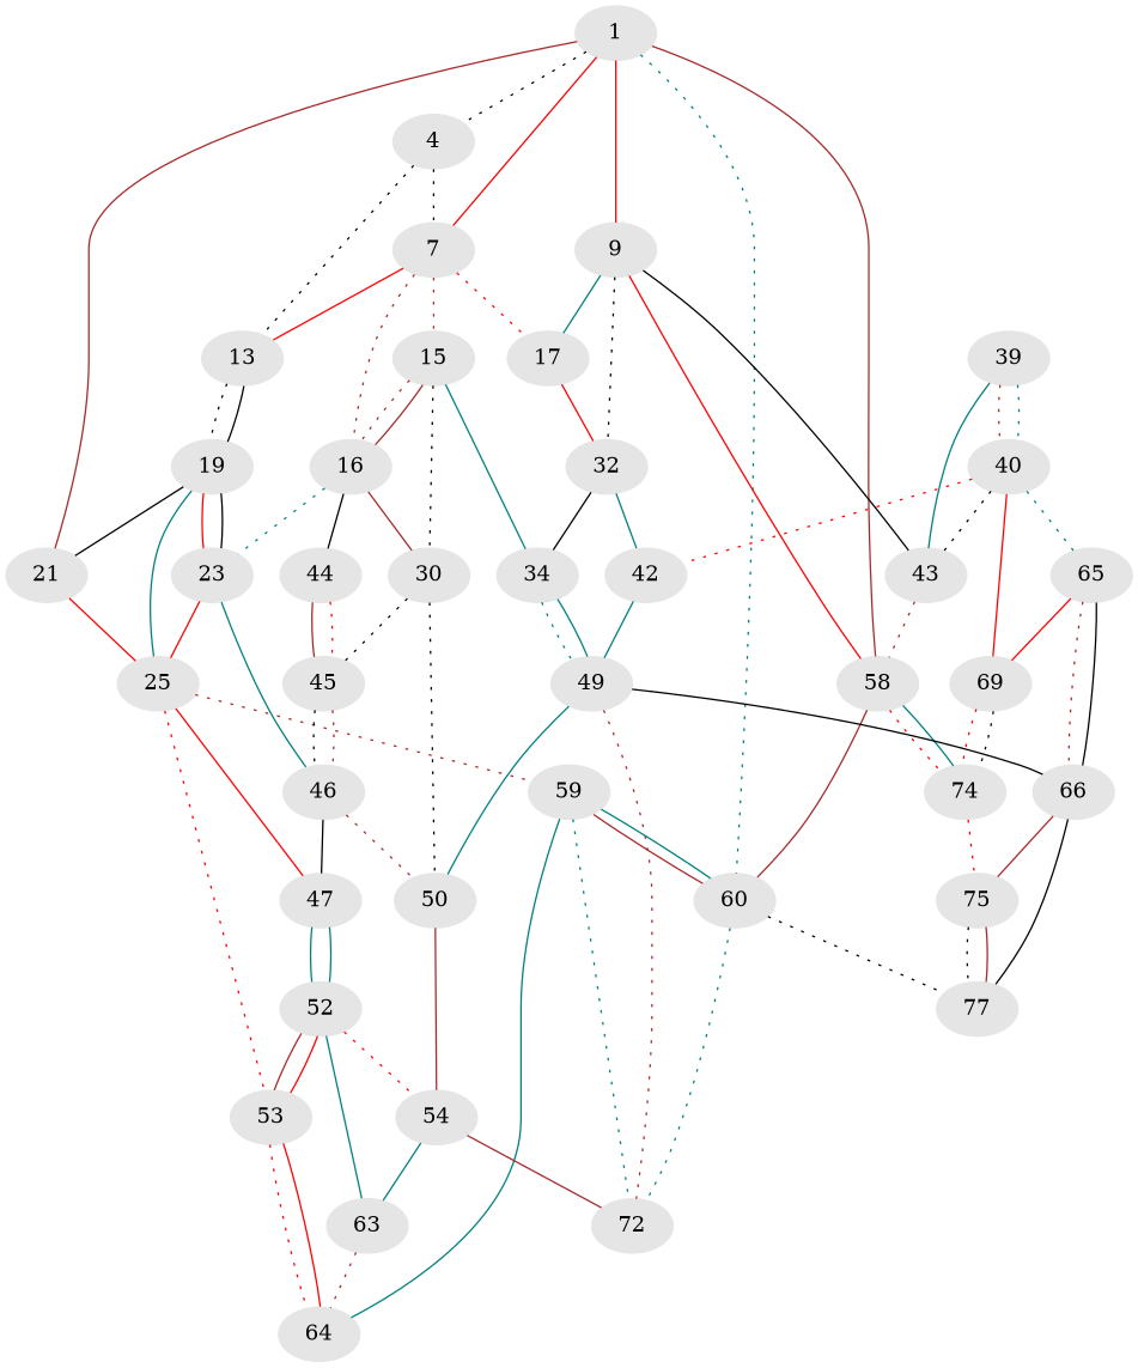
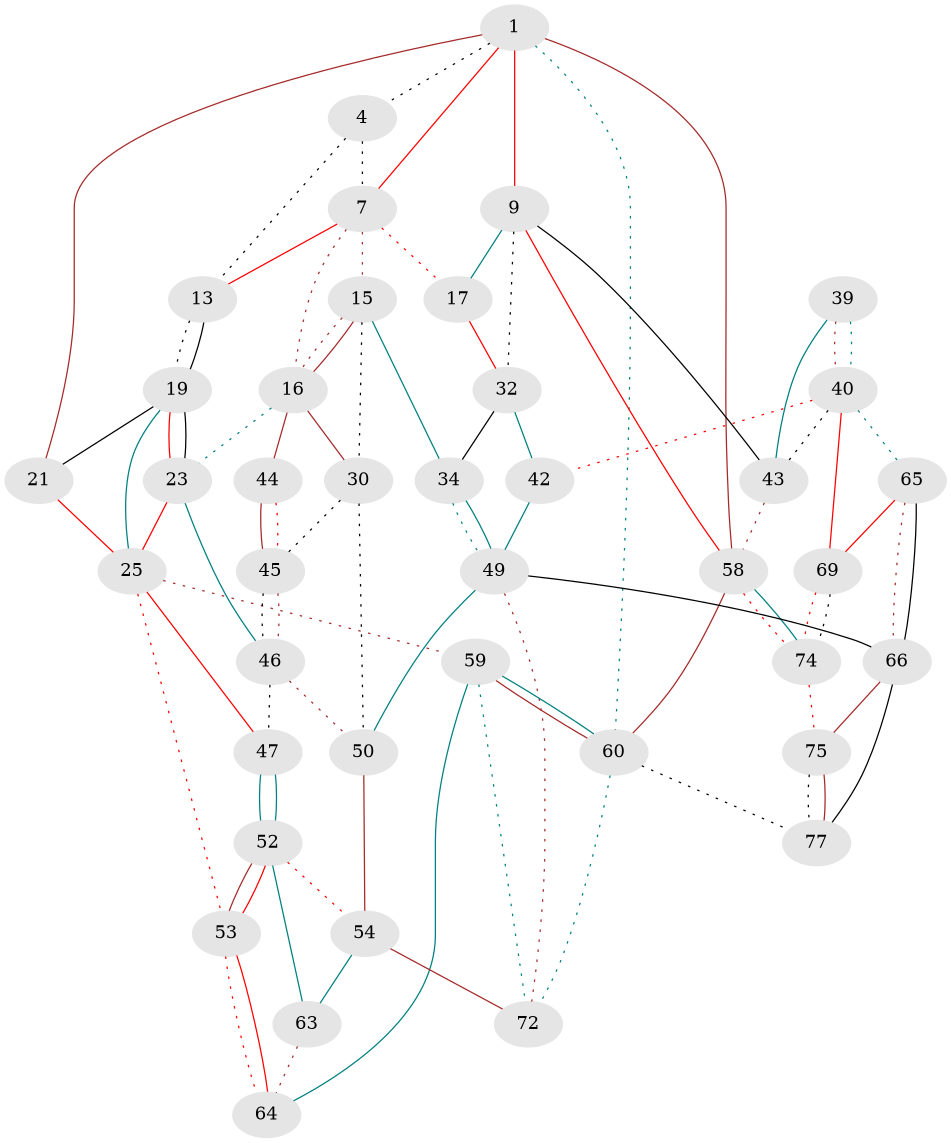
  graph {
    node [color=gray90 style=filled]
    edge [color=brown style=solid]
    1 [super="+6+2"]
    4 [super="+5"]
    7 [super="+8+14"]
    9 [super="+10"]
    21 [super="+35"]
    58
    60 [super="+61+79"]
    13
    15 [super="+29"]
    16 [super="+22"]
    17 [super="+18"]
    32 [super="+33"]
    43 [super="+56"]
    25 [super="+36"]
    74
    72 [super="+76"]
    77
    19 [super="+20"]
    30 [super="+48"]
    34
    23 [super="+24"]
    44
    42
    39
    40 [super="+57+41"]
    45
    50 [super="+51"]
    49 [super="+62"]
    46
    47
    53
    59 [super="+70"]
    52 [super="+55"]
    64
    54 [super="+71"]
    66 [super="+67"]
    65
    69
    63
    75
    1 -- 4 [color=black style=dotted]
    1 -- 7 [color=red]
    1 -- 9 [color=red weight=2]
    1 -- 21
    1 -- 58
    1 -- 60 [color=teal style=dotted]
    4 -- 7 [color=black style=dotted]
    4 -- 13 [color=black style=dotted]
    7 -- 13 [color=red]
    7 -- 15 [style=dotted]
    7 -- 16 [style=dotted]
    7 -- 17 [color=red style=dotted]
    9 -- 58 [color=red]
    9 -- 17 [color=teal weight=2]
    9 -- 32 [color=black style=dotted]
    9 -- 43 [color=black]
    21 -- 25 [color=red]
    58 -- 60
    58 -- 74 [color=red style=dotted]
    58 -- 74 [color=teal]
    60 -- 72 [color=teal style=dotted]
    60 -- 77 [color=black style=dotted]
    13 -- 19 [color=black style=dotted]
    13 -- 19 [color=black]
    15 -- 16 [style=dotted]
    15 -- 16
    15 -- 30 [color=black style=dotted]
    15 -- 34 [color=teal]
    16 -- 30
    16 -- 23 [color=teal style=dotted]
-   16 -- 44 [color=black]
+   16 -- 44
    17 -- 32 [color=red]
    32 -- 34 [color=black]
    32 -- 42 [color=teal]
    43 -- 58 [style=dotted]
    25 -- 47 [color=red]
    25 -- 53 [color=red style=dotted]
    25 -- 59 [style=dotted]
    74 -- 75 [color=red style=dotted]
    19 -- 21 [color=black weight=2]
    19 -- 25 [color=teal]
    19 -- 23 [color=red]
    19 -- 23 [color=black]
    30 -- 45 [color=black style=dotted]
    30 -- 50 [color=black style=dotted]
    34 -- 49 [color=teal style=dotted]
    34 -- 49 [color=teal]
    23 -- 25 [color=red]
    23 -- 46 [color=teal]
    44 -- 45
    44 -- 45 [color=red style=dotted]
    42 -- 49 [color=teal]
    39 -- 43 [color=teal]
    39 -- 40 [style=dotted]
    39 -- 40 [color=teal style=dotted]
    40 -- 43 [color=black style=dotted]
    40 -- 42 [color=red style=dotted]
    40 -- 65 [color=teal style=dotted]
    40 -- 69 [color=red]
    45 -- 46 [color=black style=dotted]
    45 -- 46 [style=dotted]
    50 -- 54
    49 -- 72 [style=dotted]
    49 -- 50 [color=teal]
    49 -- 66 [color=black]
    46 -- 50 [style=dotted]
-   46 -- 47 [color=black]
+   46 -- 47 [color=black style=dotted]
    47 -- 52 [color=teal]
    47 -- 52 [color=teal]
    53 -- 64 [color=red style=dotted]
    53 -- 64 [color=red]
    59 -- 60 [weight=2]
    59 -- 60 [color=teal]
    59 -- 72 [color=teal style=dotted]
    59 -- 64 [color=teal]
    52 -- 53
    52 -- 53 [color=red]
    52 -- 54 [color=red style=dotted]
    52 -- 63 [color=teal]
    54 -- 72
    54 -- 63 [color=teal]
    66 -- 77 [color=black]
    66 -- 75
    65 -- 66 [style=dotted]
    65 -- 66 [color=black]
    65 -- 69 [color=red]
    69 -- 74 [color=red style=dotted]
    69 -- 74 [color=black style=dotted]
    63 -- 64 [style=dotted]
    75 -- 77 [color=black style=dotted]
    75 -- 77
  }
